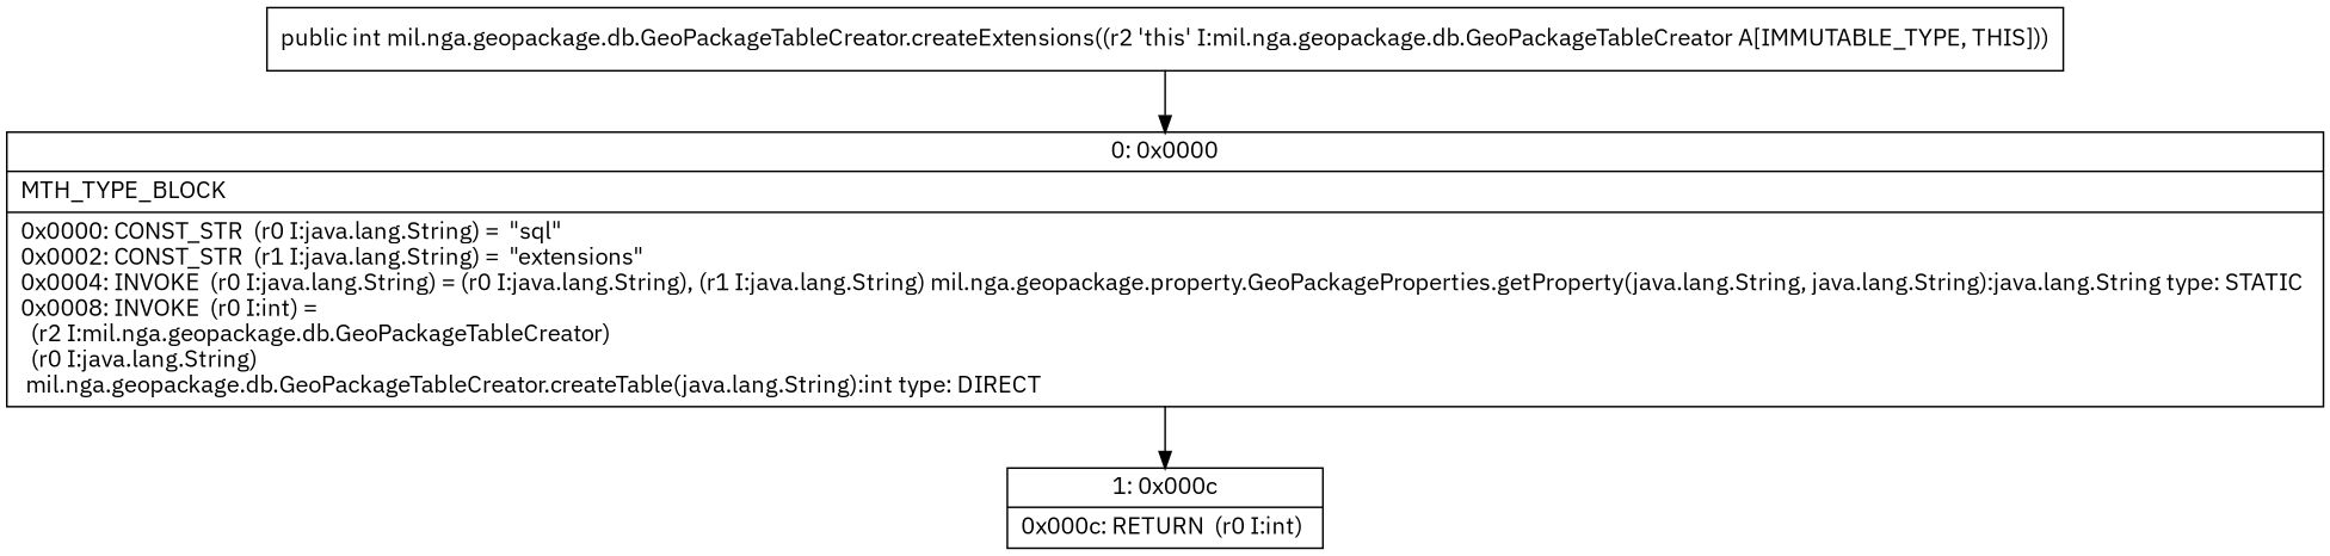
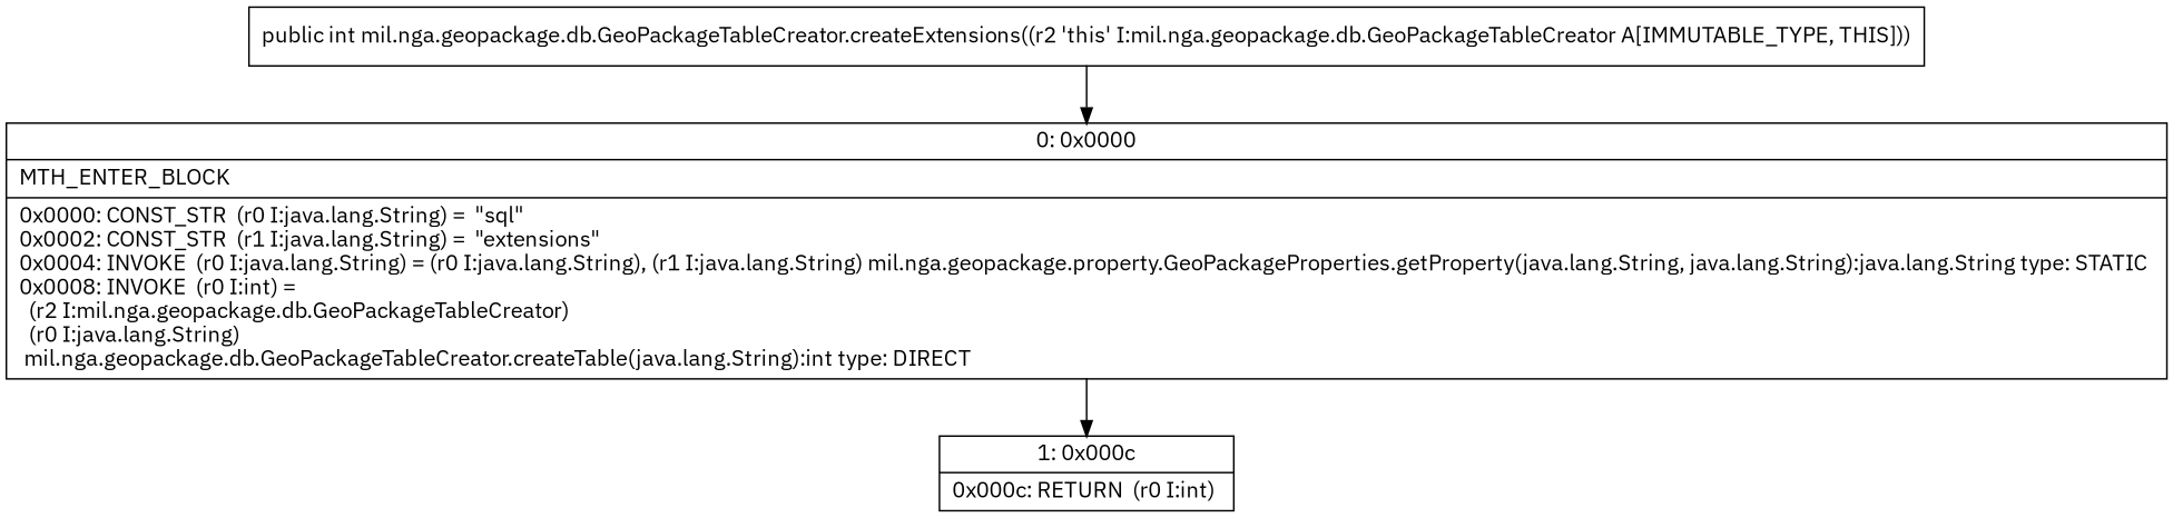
  digraph {
    fontname="IBM Plex Sans"
    node [shape=record fontname="IBM Plex Sans"]
    edge [fontname="IBM Plex Sans"]
-   n1 [label="{0\:\ 0x0000|MTH_TYPE_BLOCK\l|0x0000: CONST_STR  (r0 I:java.lang.String) =  \"sql\" \l0x0002: CONST_STR  (r1 I:java.lang.String) =  \"extensions\" \l0x0004: INVOKE  (r0 I:java.lang.String) = (r0 I:java.lang.String), (r1 I:java.lang.String) mil.nga.geopackage.property.GeoPackageProperties.getProperty(java.lang.String, java.lang.String):java.lang.String type: STATIC \l0x0008: INVOKE  (r0 I:int) = \l  (r2 I:mil.nga.geopackage.db.GeoPackageTableCreator)\l  (r0 I:java.lang.String)\l mil.nga.geopackage.db.GeoPackageTableCreator.createTable(java.lang.String):int type: DIRECT \l}"]
+   n1 [label="{0\:\ 0x0000|MTH_ENTER_BLOCK\l|0x0000: CONST_STR  (r0 I:java.lang.String) =  \"sql\" \l0x0002: CONST_STR  (r1 I:java.lang.String) =  \"extensions\" \l0x0004: INVOKE  (r0 I:java.lang.String) = (r0 I:java.lang.String), (r1 I:java.lang.String) mil.nga.geopackage.property.GeoPackageProperties.getProperty(java.lang.String, java.lang.String):java.lang.String type: STATIC \l0x0008: INVOKE  (r0 I:int) = \l  (r2 I:mil.nga.geopackage.db.GeoPackageTableCreator)\l  (r0 I:java.lang.String)\l mil.nga.geopackage.db.GeoPackageTableCreator.createTable(java.lang.String):int type: DIRECT \l}"]
    n2 [label="{1\:\ 0x000c|0x000c: RETURN  (r0 I:int) \l}"]
    n3 [label="{public int mil.nga.geopackage.db.GeoPackageTableCreator.createExtensions((r2 'this' I:mil.nga.geopackage.db.GeoPackageTableCreator A[IMMUTABLE_TYPE, THIS])) }"]
    n1 -> n2
    n3 -> n1
  }
